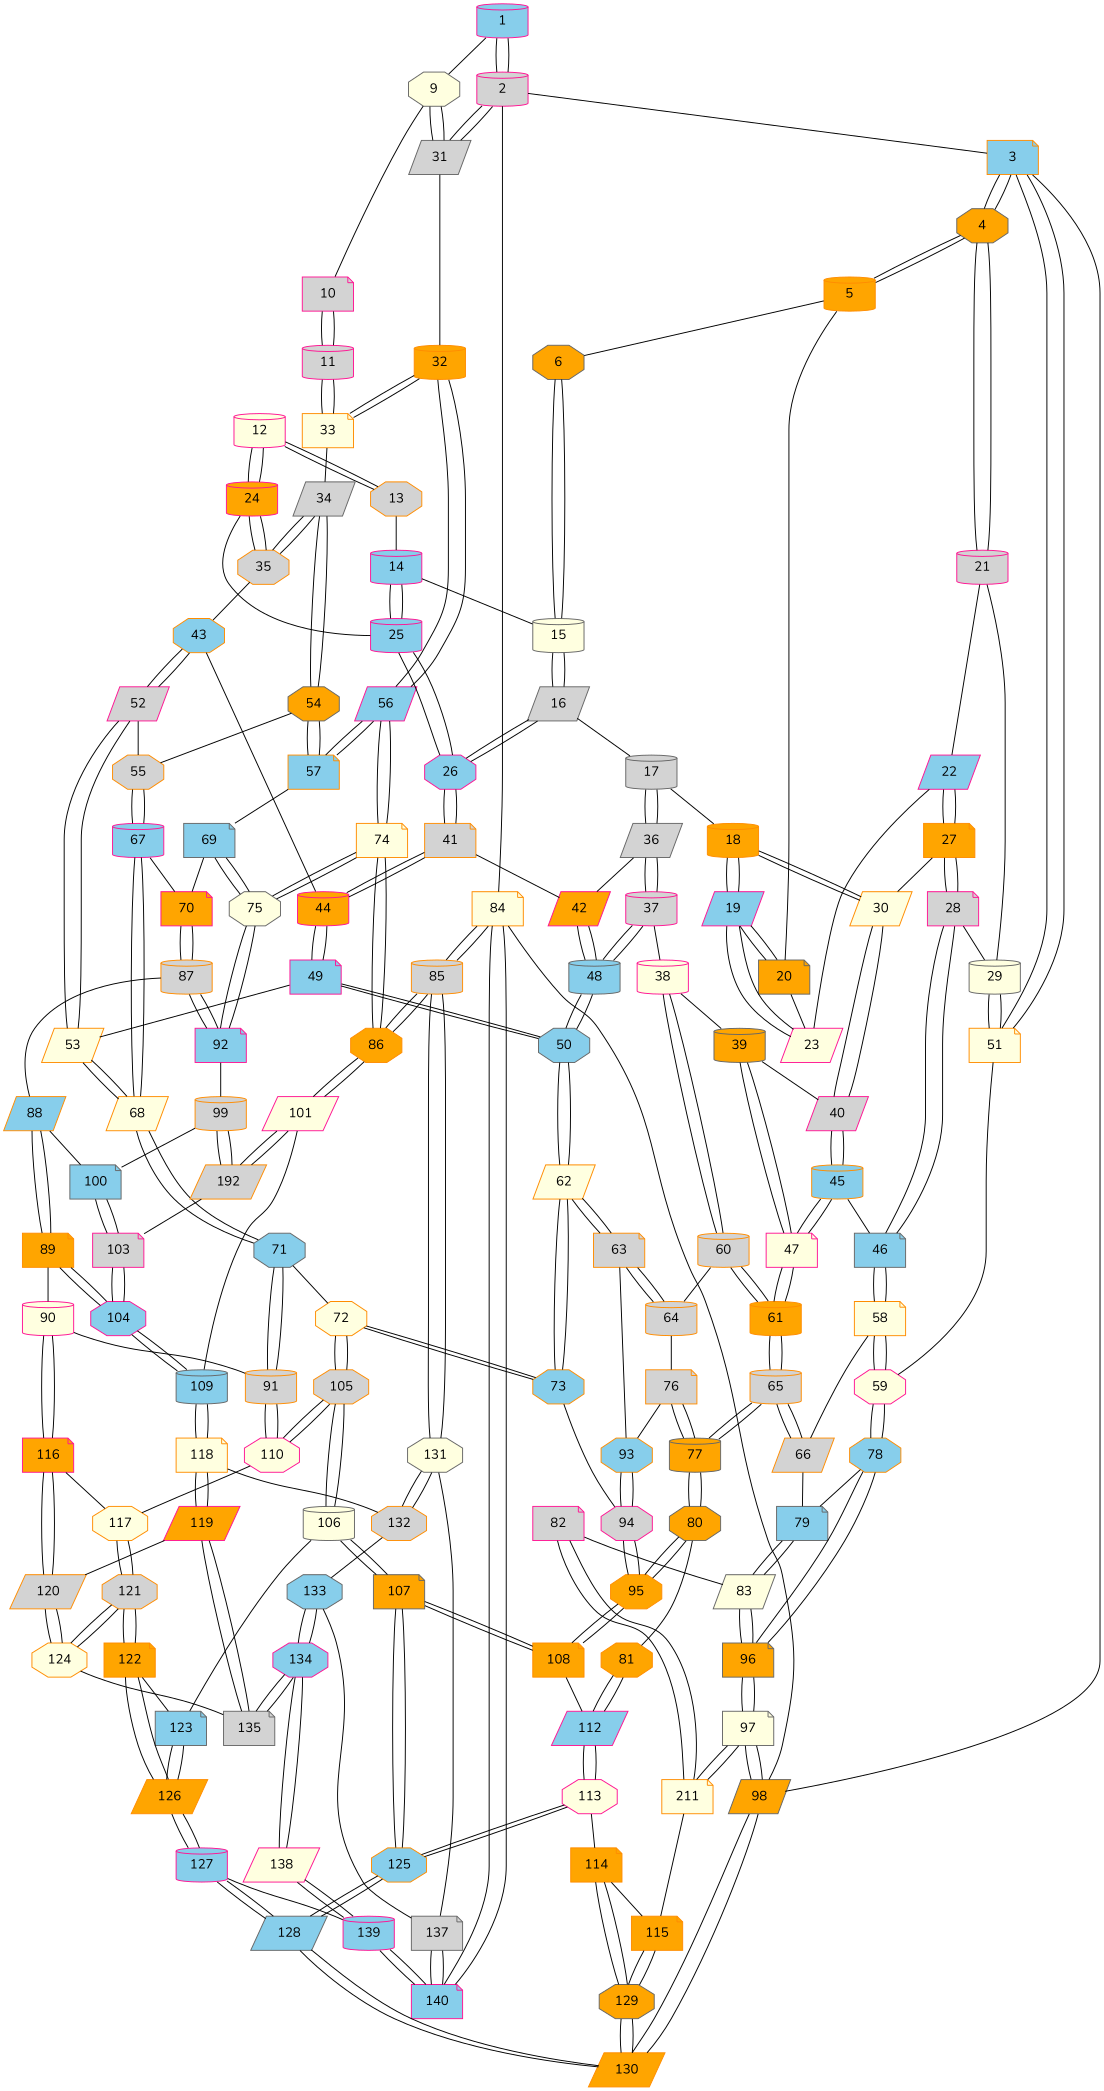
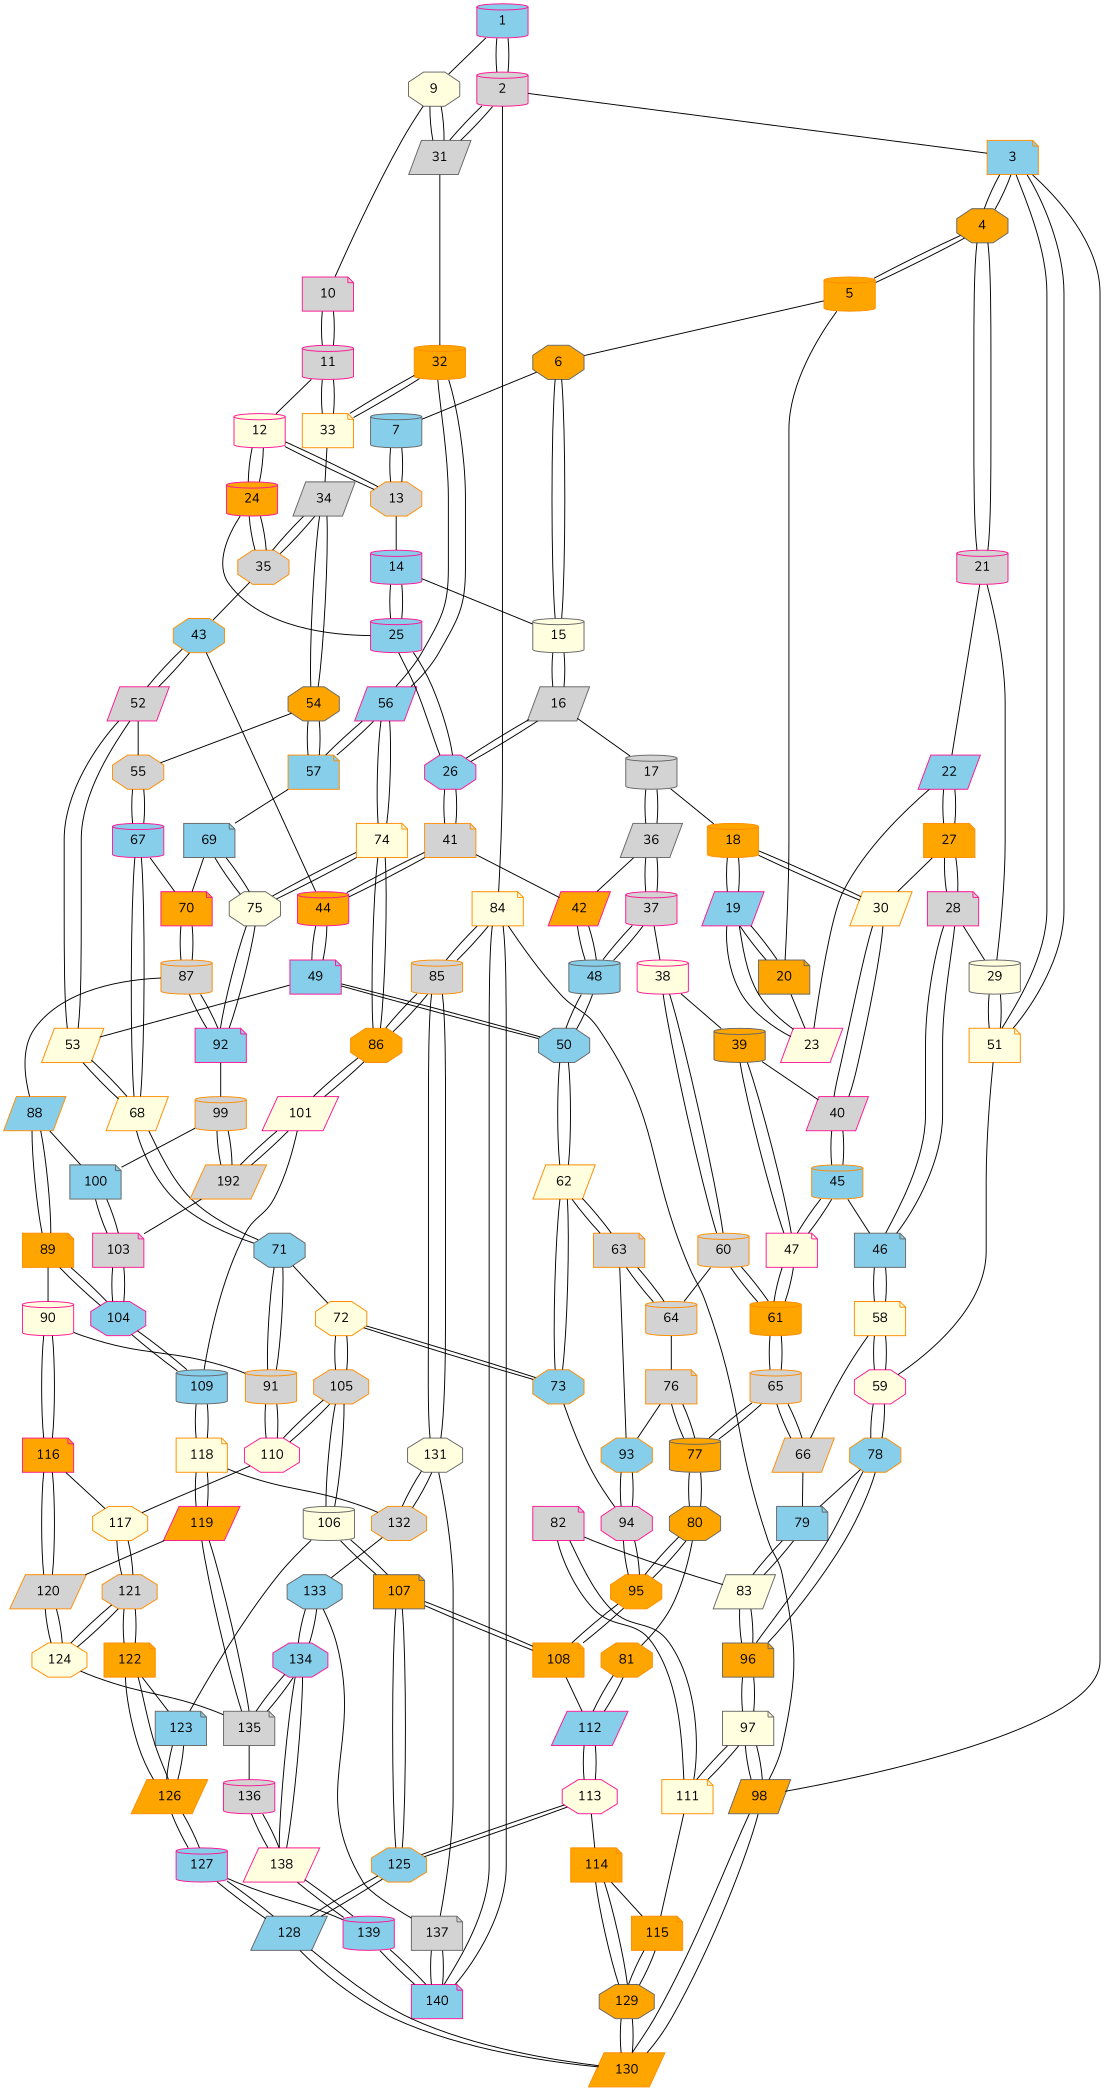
  graph {
    fontname=Nunito
    node [color=darkorange fillcolor=lightgrey fontname=Nunito shape=note style=filled]
    edge [fontname=Nunito]
    1 [color=deeppink fillcolor=skyblue shape=cylinder]
    2 [color=deeppink shape=cylinder]
    9 [color=gray40 fillcolor=lightyellow shape=octagon]
    3 [fillcolor=skyblue]
    31 [color=gray40 shape=parallelogram]
    84 [fillcolor=lightyellow]
    10 [color=deeppink]
    4 [color=gray40 fillcolor=orange shape=octagon]
    51 [fillcolor=lightyellow]
    98 [color=gray40 fillcolor=orange shape=parallelogram]
    32 [fillcolor=orange shape=cylinder]
    85 [shape=cylinder]
    140 [color=deeppink fillcolor=skyblue]
    5 [fillcolor=orange shape=cylinder]
    21 [color=deeppink shape=cylinder]
    59 [color=deeppink fillcolor=lightyellow shape=octagon]
    130 [fillcolor=orange shape=parallelogram]
    6 [color=gray40 fillcolor=orange shape=octagon]
    20 [color=gray40 fillcolor=orange]
    22 [color=deeppink fillcolor=skyblue shape=parallelogram]
    29 [color=gray40 fillcolor=lightyellow shape=cylinder]
+   7 [color=gray40 fillcolor=skyblue shape=cylinder]
    15 [color=gray40 fillcolor=lightyellow shape=cylinder]
    23 [color=deeppink fillcolor=lightyellow shape=parallelogram]
    13 [shape=octagon]
    16 [color=gray40 shape=parallelogram]
    14 [color=deeppink fillcolor=skyblue shape=cylinder]
    11 [color=deeppink shape=cylinder]
    12 [color=deeppink fillcolor=lightyellow shape=cylinder]
    33 [fillcolor=lightyellow]
    24 [color=deeppink fillcolor=orange shape=cylinder]
    34 [color=gray40 shape=parallelogram]
    25 [color=deeppink fillcolor=skyblue shape=cylinder]
    35 [shape=octagon]
    26 [color=deeppink fillcolor=skyblue shape=octagon]
    17 [color=gray40 shape=cylinder]
    18 [fillcolor=orange shape=cylinder]
    36 [color=gray40 shape=parallelogram]
    41
    19 [color=deeppink fillcolor=skyblue shape=parallelogram]
    30 [fillcolor=lightyellow shape=parallelogram]
    37 [color=deeppink shape=cylinder]
    42 [color=deeppink fillcolor=orange shape=parallelogram]
    40 [color=deeppink shape=parallelogram]
    27 [fillcolor=orange]
    28 [color=deeppink]
    43 [fillcolor=skyblue shape=octagon]
    44 [color=deeppink fillcolor=orange shape=cylinder]
    46 [color=gray40 fillcolor=skyblue]
    58 [fillcolor=lightyellow]
    45 [fillcolor=skyblue shape=cylinder]
    56 [color=deeppink fillcolor=skyblue shape=parallelogram]
    57 [fillcolor=skyblue]
    74 [fillcolor=lightyellow]
    54 [color=gray40 fillcolor=orange shape=octagon]
    55 [shape=octagon]
    52 [color=deeppink shape=parallelogram]
    38 [color=deeppink fillcolor=lightyellow shape=cylinder]
    48 [color=gray40 fillcolor=skyblue shape=cylinder]
    39 [color=gray40 fillcolor=orange shape=cylinder]
    60 [shape=cylinder]
    50 [color=gray40 fillcolor=skyblue shape=octagon]
    47 [color=deeppink fillcolor=lightyellow]
    61 [fillcolor=orange shape=cylinder]
    64 [shape=cylinder]
    49 [color=deeppink fillcolor=skyblue]
    53 [fillcolor=lightyellow shape=parallelogram]
    66 [shape=parallelogram]
    65 [shape=cylinder]
    62 [fillcolor=lightyellow shape=parallelogram]
    68 [fillcolor=lightyellow shape=parallelogram]
    63
    73 [fillcolor=skyblue shape=octagon]
    78 [fillcolor=skyblue shape=octagon]
    67 [color=deeppink fillcolor=skyblue shape=cylinder]
    71 [color=gray40 fillcolor=skyblue shape=octagon]
    69 [color=gray40 fillcolor=skyblue]
    70 [color=deeppink fillcolor=orange]
    75 [color=gray40 fillcolor=lightyellow shape=octagon]
    86 [fillcolor=orange shape=octagon]
    79 [color=gray40 fillcolor=skyblue]
    96 [color=gray40 fillcolor=orange]
    76
    77 [color=gray40 fillcolor=orange shape=cylinder]
    93 [fillcolor=skyblue shape=octagon]
    94 [color=deeppink shape=octagon]
    80 [color=gray40 fillcolor=orange shape=octagon]
    83 [color=gray40 fillcolor=lightyellow shape=parallelogram]
    87 [shape=cylinder]
    72 [fillcolor=lightyellow shape=octagon]
    91 [shape=cylinder]
    92 [color=deeppink fillcolor=skyblue]
    88 [fillcolor=skyblue shape=parallelogram]
    105 [shape=octagon]
    110 [color=deeppink fillcolor=lightyellow shape=octagon]
    106 [color=gray40 fillcolor=lightyellow shape=cylinder]
    95 [fillcolor=orange shape=octagon]
    101 [color=deeppink fillcolor=lightyellow shape=parallelogram]
    99 [shape=cylinder]
    81 [fillcolor=orange shape=octagon]
    97 [color=gray40 fillcolor=lightyellow]
    112 [color=deeppink fillcolor=skyblue shape=parallelogram]
    108 [fillcolor=orange]
    82 [color=deeppink]
-   111 [fillcolor=lightyellow label=211]
+   111 [fillcolor=lightyellow]
    113 [color=deeppink fillcolor=lightyellow shape=octagon]
    115 [fillcolor=orange]
    131 [color=gray40 fillcolor=lightyellow shape=octagon]
    132 [shape=octagon]
    137 [color=gray40]
    n111 [label=192 shape=parallelogram]
    109 [color=gray40 fillcolor=skyblue shape=cylinder]
    89 [fillcolor=orange]
    100 [color=gray40 fillcolor=skyblue]
    90 [color=deeppink fillcolor=lightyellow shape=cylinder]
    104 [color=deeppink fillcolor=skyblue shape=octagon]
    103 [color=deeppink]
    116 [color=deeppink fillcolor=orange]
    117 [fillcolor=lightyellow shape=octagon]
    120 [shape=parallelogram]
    118 [fillcolor=lightyellow]
    107 [color=gray40 fillcolor=orange]
    123 [color=gray40 fillcolor=skyblue]
    125 [fillcolor=skyblue shape=octagon]
    126 [fillcolor=orange shape=parallelogram]
    128 [color=gray40 fillcolor=skyblue shape=parallelogram]
    119 [color=deeppink fillcolor=orange shape=parallelogram]
    121 [shape=octagon]
    129 [color=gray40 fillcolor=orange shape=octagon]
    114 [fillcolor=orange]
    124 [fillcolor=lightyellow shape=octagon]
    122 [fillcolor=orange]
    135 [color=gray40]
    133 [color=gray40 fillcolor=skyblue shape=octagon]
+   136 [color=deeppink shape=cylinder]
    127 [color=deeppink fillcolor=skyblue shape=cylinder]
    138 [color=deeppink fillcolor=lightyellow shape=parallelogram]
    139 [color=deeppink fillcolor=skyblue shape=cylinder]
    134 [color=deeppink fillcolor=skyblue shape=octagon]
    1 -- 2
    1 -- 2
    1 -- 9
    2 -- 3
    2 -- 31
    2 -- 31
    2 -- 84
    9 -- 31
    9 -- 31
    9 -- 10
    3 -- 4
    3 -- 4
    3 -- 51
    3 -- 51
    3 -- 98
    31 -- 32
    84 -- 98
    84 -- 85
    84 -- 85
    84 -- 140
    84 -- 140
    10 -- 11
    10 -- 11
    4 -- 5
    4 -- 5
    4 -- 21
    4 -- 21
    51 -- 59
    98 -- 130
    98 -- 130
    32 -- 33
    32 -- 33
    32 -- 56
    32 -- 56
    85 -- 86
    85 -- 86
    85 -- 131
    85 -- 131
    5 -- 6
    5 -- 20
    21 -- 22
    21 -- 29
    59 -- 78
    59 -- 78
+   6 -- 7
    6 -- 15
    6 -- 15
    20 -- 23
    22 -- 23
    22 -- 27
    22 -- 27
    29 -- 51
    29 -- 51
+   7 -- 13
+   7 -- 13
    15 -- 16
    15 -- 16
    13 -- 14
    16 -- 26
    16 -- 26
    16 -- 17
    14 -- 15
    14 -- 25
    14 -- 25
+   11 -- 12
    11 -- 33
    11 -- 33
    12 -- 13
    12 -- 13
    12 -- 24
    12 -- 24
    33 -- 34
    24 -- 25
    24 -- 35
    24 -- 35
    34 -- 35
    34 -- 35
    34 -- 54
    34 -- 54
    25 -- 26
    25 -- 26
    35 -- 43
    26 -- 41
    26 -- 41
    17 -- 18
    17 -- 36
    17 -- 36
    18 -- 19
    18 -- 19
    18 -- 30
    18 -- 30
    36 -- 37
    36 -- 37
    36 -- 42
    41 -- 42
    41 -- 44
    41 -- 44
    19 -- 20
    19 -- 20
    19 -- 23
    19 -- 23
    30 -- 40
    30 -- 40
    37 -- 38
    37 -- 48
    37 -- 48
    42 -- 48
    42 -- 48
    40 -- 45
    40 -- 45
    27 -- 30
    27 -- 28
    27 -- 28
    28 -- 29
    28 -- 46
    28 -- 46
    43 -- 44
    43 -- 52
    43 -- 52
    44 -- 49
    44 -- 49
    46 -- 58
    46 -- 58
    58 -- 59
    58 -- 59
    58 -- 66
    45 -- 46
    45 -- 47
    45 -- 47
    56 -- 57
    56 -- 57
    56 -- 74
    56 -- 74
    57 -- 69
    74 -- 75
    74 -- 75
    74 -- 86
    74 -- 86
    54 -- 57
    54 -- 57
    54 -- 55
    55 -- 67
    55 -- 67
    52 -- 55
    52 -- 53
    52 -- 53
    38 -- 39
    38 -- 60
    38 -- 60
    48 -- 50
    48 -- 50
    39 -- 40
    39 -- 47
    39 -- 47
    60 -- 61
    60 -- 61
    60 -- 64
    50 -- 62
    50 -- 62
    47 -- 61
    47 -- 61
    61 -- 65
    61 -- 65
    64 -- 76
    49 -- 50
    49 -- 50
    49 -- 53
    53 -- 68
    53 -- 68
    66 -- 79
    65 -- 66
    65 -- 66
    65 -- 77
    65 -- 77
    62 -- 63
    62 -- 63
    62 -- 73
    62 -- 73
    68 -- 71
    68 -- 71
    63 -- 64
    63 -- 64
    63 -- 93
    73 -- 94
    78 -- 79
    78 -- 96
    78 -- 96
    67 -- 68
    67 -- 68
    67 -- 70
    71 -- 72
    71 -- 91
    71 -- 91
    69 -- 70
    69 -- 75
    69 -- 75
    70 -- 87
    70 -- 87
    75 -- 92
    75 -- 92
    86 -- 101
    86 -- 101
    79 -- 83
    79 -- 83
    96 -- 97
    96 -- 97
    76 -- 77
    76 -- 77
    76 -- 93
    77 -- 80
    77 -- 80
    93 -- 94
    93 -- 94
    94 -- 95
    94 -- 95
    80 -- 95
    80 -- 95
    80 -- 81
    83 -- 96
    83 -- 96
    87 -- 92
    87 -- 92
    87 -- 88
    72 -- 73
    72 -- 73
    72 -- 105
    72 -- 105
    91 -- 110
    91 -- 110
    92 -- 99
    88 -- 89
    88 -- 89
    88 -- 100
    105 -- 110
    105 -- 110
    105 -- 106
    105 -- 106
    110 -- 117
    106 -- 107
    106 -- 107
    106 -- 123
    95 -- 108
    95 -- 108
    101 -- n111
    101 -- n111
    101 -- 109
    99 -- n111
    99 -- n111
    99 -- 100
    81 -- 112
    81 -- 112
    97 -- 98
    97 -- 98
    97 -- 111
    97 -- 111
    112 -- 113
    112 -- 113
    108 -- 112
    82 -- 83
    82 -- 111
    82 -- 111
    111 -- 115
    113 -- 125
    113 -- 125
    113 -- 114
    115 -- 129
    115 -- 129
    131 -- 132
    131 -- 132
    131 -- 137
    132 -- 133
    137 -- 140
    137 -- 140
    n111 -- 103
    109 -- 118
    109 -- 118
    89 -- 90
    89 -- 104
    89 -- 104
    100 -- 103
    100 -- 103
    90 -- 91
    90 -- 116
    90 -- 116
    104 -- 109
    104 -- 109
    103 -- 104
    103 -- 104
    116 -- 117
    116 -- 120
    116 -- 120
    117 -- 121
    117 -- 121
    120 -- 124
    120 -- 124
    118 -- 132
    118 -- 119
    118 -- 119
    107 -- 108
    107 -- 108
    107 -- 125
    107 -- 125
    123 -- 126
    123 -- 126
    125 -- 128
    125 -- 128
    126 -- 127
    126 -- 127
    128 -- 130
    128 -- 130
    119 -- 120
    119 -- 135
    119 -- 135
    121 -- 124
    121 -- 124
    121 -- 122
    121 -- 122
    129 -- 130
    129 -- 130
    114 -- 115
    114 -- 129
    114 -- 129
    124 -- 135
    122 -- 123
    122 -- 126
    122 -- 126
+   135 -- 136
    133 -- 137
    133 -- 134
    133 -- 134
+   136 -- 138
+   136 -- 138
    127 -- 128
    127 -- 128
    127 -- 139
    138 -- 139
    138 -- 139
    139 -- 140
    139 -- 140
    134 -- 135
    134 -- 135
    134 -- 138
    134 -- 138
  }
